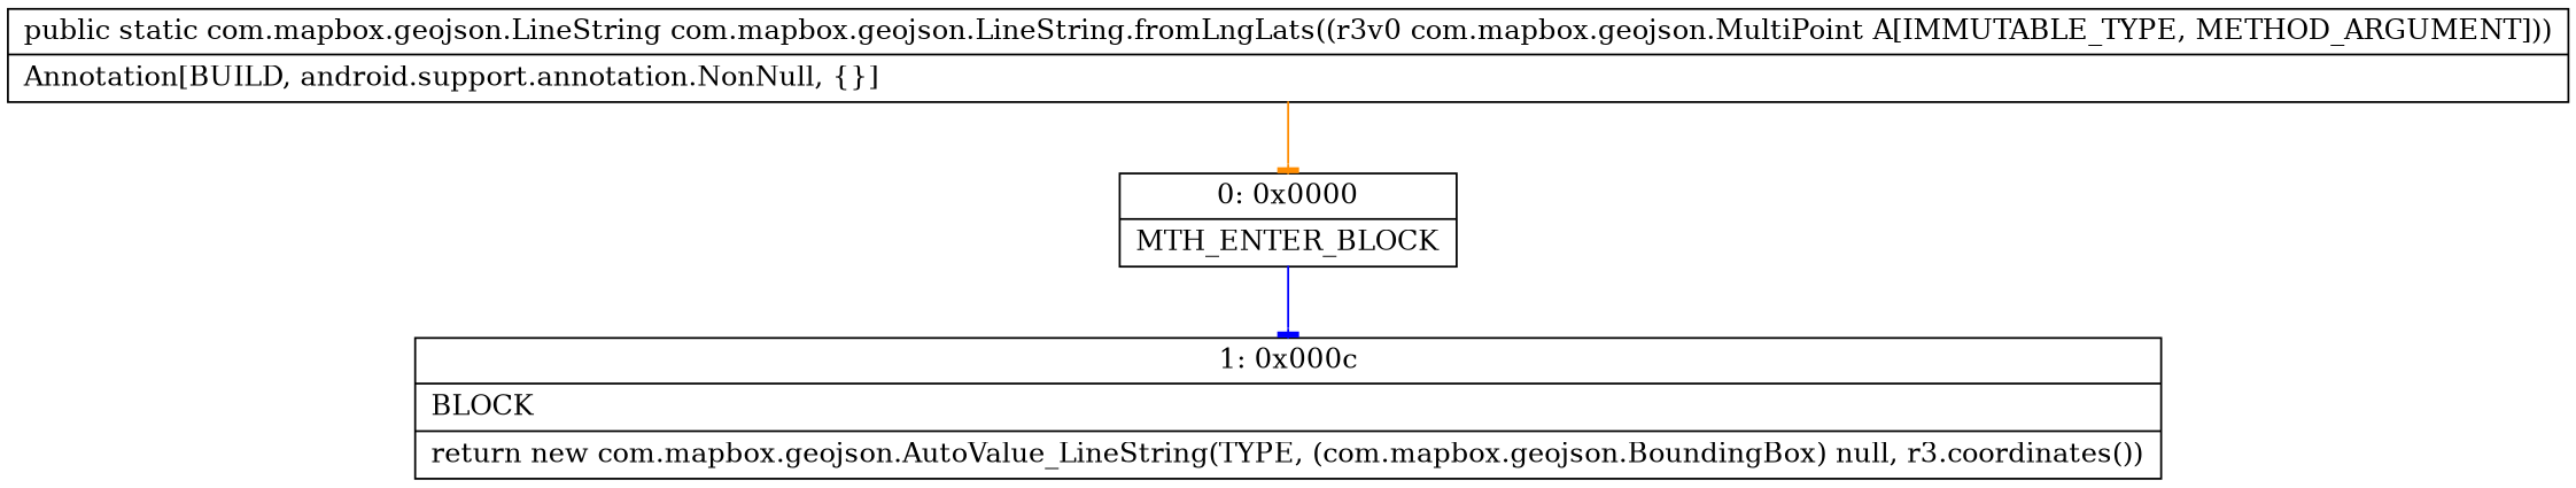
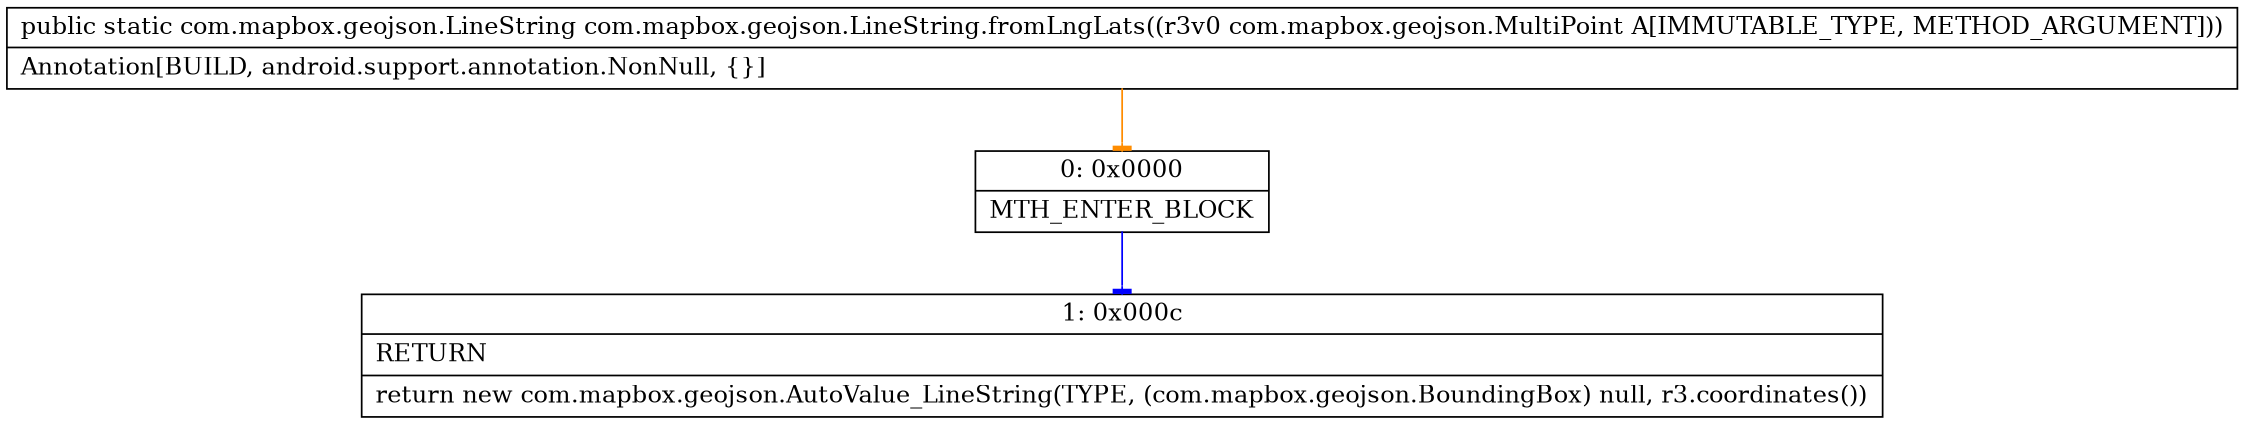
  digraph {
    node [shape=record]
    edge [arrowhead=tee]
    n1 [label="{0\:\ 0x0000|MTH_ENTER_BLOCK\l}"]
-   n2 [label="{1\:\ 0x000c|BLOCK\l|return new com.mapbox.geojson.AutoValue_LineString(TYPE, (com.mapbox.geojson.BoundingBox) null, r3.coordinates())\l}"]
+   n2 [label="{1\:\ 0x000c|RETURN\l|return new com.mapbox.geojson.AutoValue_LineString(TYPE, (com.mapbox.geojson.BoundingBox) null, r3.coordinates())\l}"]
    n3 [label="{public static com.mapbox.geojson.LineString com.mapbox.geojson.LineString.fromLngLats((r3v0 com.mapbox.geojson.MultiPoint A[IMMUTABLE_TYPE, METHOD_ARGUMENT]))  | Annotation[BUILD, android.support.annotation.NonNull, \{\}]\l}"]
    n1 -> n2 [color=blue]
    n3 -> n1 [color=darkorange]
  }
